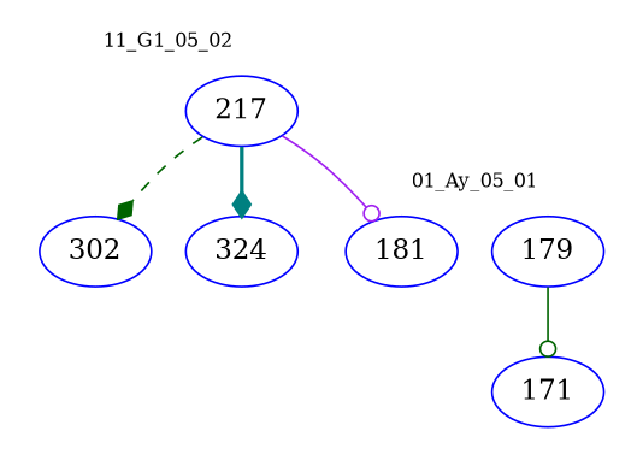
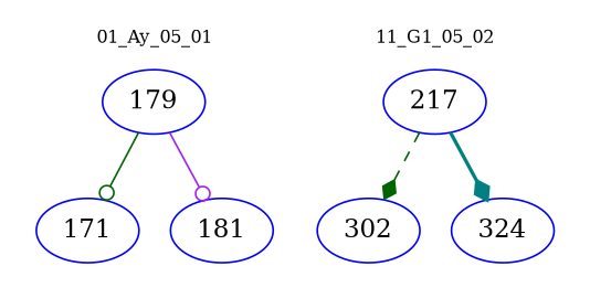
  digraph {
    node [color=blue]
    edge [arrowhead=odot color=darkgreen style=solid]
    n1 [label=179]
    n2 [label=171]
    n3 [label=181]
    n4 [label=217]
    n5 [label=302]
    n6 [label=324]
    subgraph cluster_1 {
      color=white
      fontsize=10
      label="01_Ay_05_01"
      n1
      n2
      n3
    }
    subgraph cluster_2 {
      color=white
      fontsize=10
      label="11_G1_05_02"
      n4
      n5
      n6
    }
    n1 -> n2
-   n4 -> n3 [color=purple]
+   n1 -> n3 [color=purple]
    n4 -> n5 [arrowhead=diamond style=dashed]
    n4 -> n6 [arrowhead=diamond color=teal style=bold]
  }
